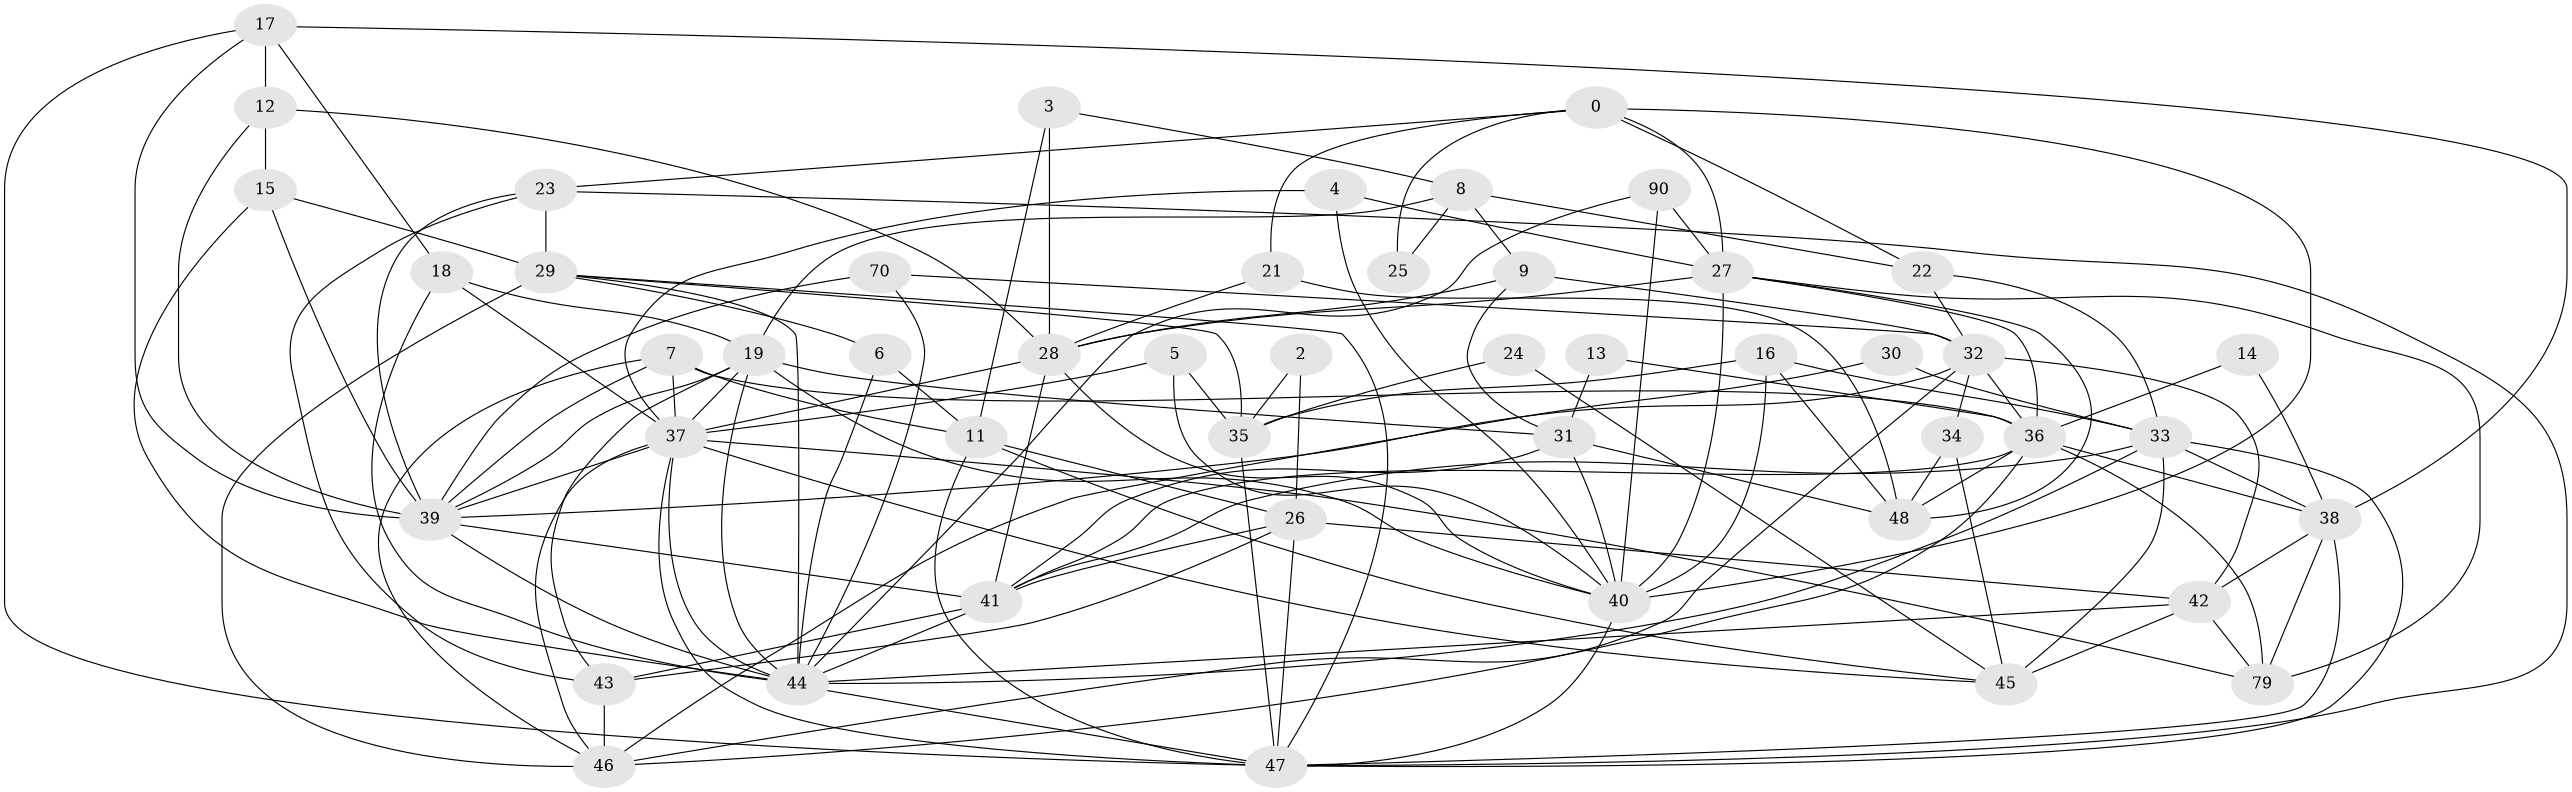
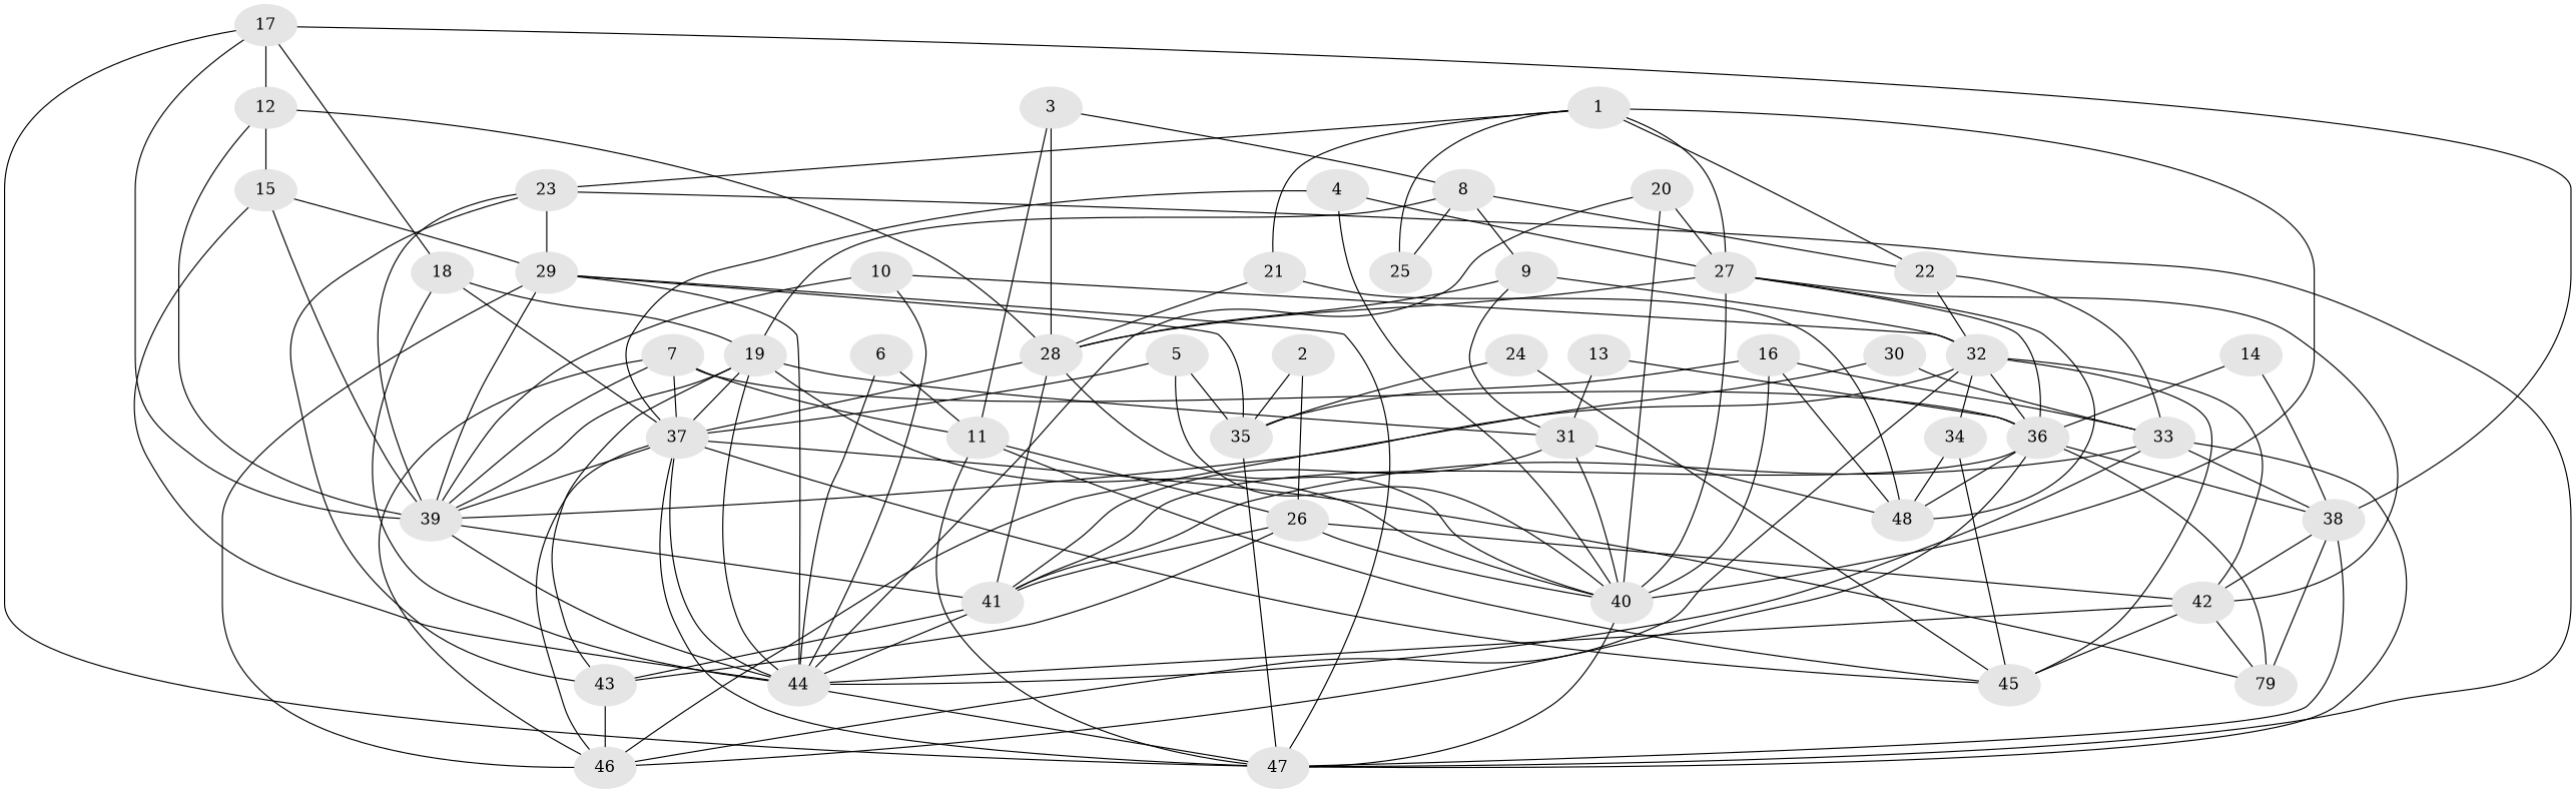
  graph {
    node [color=gray90 style=filled]
    edge [weight=1.0]
-   1 [label=0]
+   1
    21
    22
    23
    25
    27
    40
    28
    48
    32
    33
    47
    39
    29
    43
    36
    42
    2
    26
    35
    41
    3
    8
    11
    9
    19
    45
    37
    4
    44
    46
    n32 [label=79]
    5
    6
    7
    12
    15
    38
    31
    34
-   10 [label=70]
+   10
    13
    14
    16
    17
    18
-   20 [label=90]
+   20
    24
    30
    1 -- 21
    1 -- 22
    1 -- 23
    1 -- 25
    1 -- 27
    1 -- 40
    21 -- 28
    21 -- 48
    22 -- 32
    22 -- 33
    23 -- 47
    23 -- 39
    23 -- 29
    23 -- 43
    27 -- 40
    27 -- 28
    27 -- 48
    27 -- 36
-   27 -- n32
+   27 -- 42
    40 -- 47
    28 -- 40
    28 -- 41
    28 -- 37
    32 -- 39
    32 -- 36
    32 -- 42
-   33 -- 45
+   32 -- 45
    32 -- 46
    32 -- 34
    33 -- 47
    33 -- 41
    33 -- 44
    33 -- 38
    39 -- 41
    39 -- 44
    29 -- 47
-   29 -- 6
+   29 -- 39
    29 -- 35 [weight=2.0]
    29 -- 44
    29 -- 46
    43 -- 46
    36 -- 48
    36 -- 41
    36 -- 46
    36 -- n32
    36 -- 38
    42 -- 45
    42 -- 44
    42 -- n32
    2 -- 26
    2 -- 35
-   26 -- 47
+   26 -- 40
    26 -- 43
    26 -- 42
    26 -- 41
    35 -- 47
    41 -- 43 [weight=2.0]
    41 -- 44
    3 -- 28
    3 -- 8
    3 -- 11
    8 -- 22
    8 -- 25
    8 -- 9
    8 -- 19
    11 -- 47
    11 -- 26
    11 -- 45
    9 -- 28
    9 -- 32
    9 -- 31
    19 -- 40
    19 -- 39
    19 -- 43
    19 -- 37
    19 -- 44
    19 -- 31
    37 -- 47
    37 -- 39
    37 -- 45 [weight=2.0]
    37 -- 44
    37 -- 46
    37 -- n32
    4 -- 27
    4 -- 40
    4 -- 37 [weight=2.0]
    44 -- 47
    5 -- 40
    5 -- 35
    5 -- 37
    6 -- 11
    6 -- 44
    7 -- 39
    7 -- 36
    7 -- 11
    7 -- 37
    7 -- 46
    12 -- 28
    12 -- 39
    12 -- 15
    15 -- 39
    15 -- 29
    15 -- 44
    38 -- 47
    38 -- 42 [weight=2.0]
    38 -- n32
    31 -- 40
    31 -- 48
    31 -- 41
    34 -- 48
    34 -- 45
    10 -- 32
    10 -- 39
    10 -- 44
    13 -- 36
    13 -- 31
    14 -- 36
    14 -- 38 [weight=2.0]
    16 -- 40
    16 -- 48
    16 -- 33
    16 -- 35
    17 -- 47
    17 -- 39
    17 -- 12
    17 -- 38
    17 -- 18
    18 -- 19
    18 -- 37
    18 -- 44
    20 -- 27
    20 -- 40
    20 -- 44
    24 -- 35
    24 -- 45
    30 -- 33
    30 -- 46
  }
